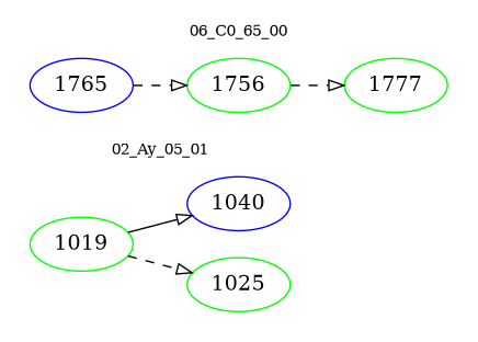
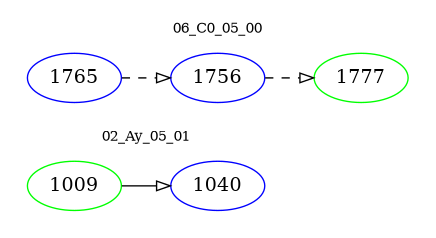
  digraph {
    rankdir=LR
    node [color=green]
    edge [arrowhead=onormal color=black style=dashed]
-   n1 [label=1019]
-   n2 [label=1025]
+   n1 [label=1009]
    n3 [color=blue label=1040]
-   n4 [label=1756]
+   n4 [color=blue label=1756]
    n5 [label=1777]
    n6 [color=blue label=1765]
    subgraph cluster_1 {
      color=white
      fontsize=10
      label="02_Ay_05_01"
      n1
-     n2
      n3
    }
    subgraph cluster_2 {
      color=white
      fontsize=10
-     label="06_C0_65_00"
+     label="06_C0_05_00"
      n4
      n5
      n6
    }
-   n1 -> n2
    n1 -> n3 [style=solid]
    n4 -> n5
    n6 -> n4
  }
